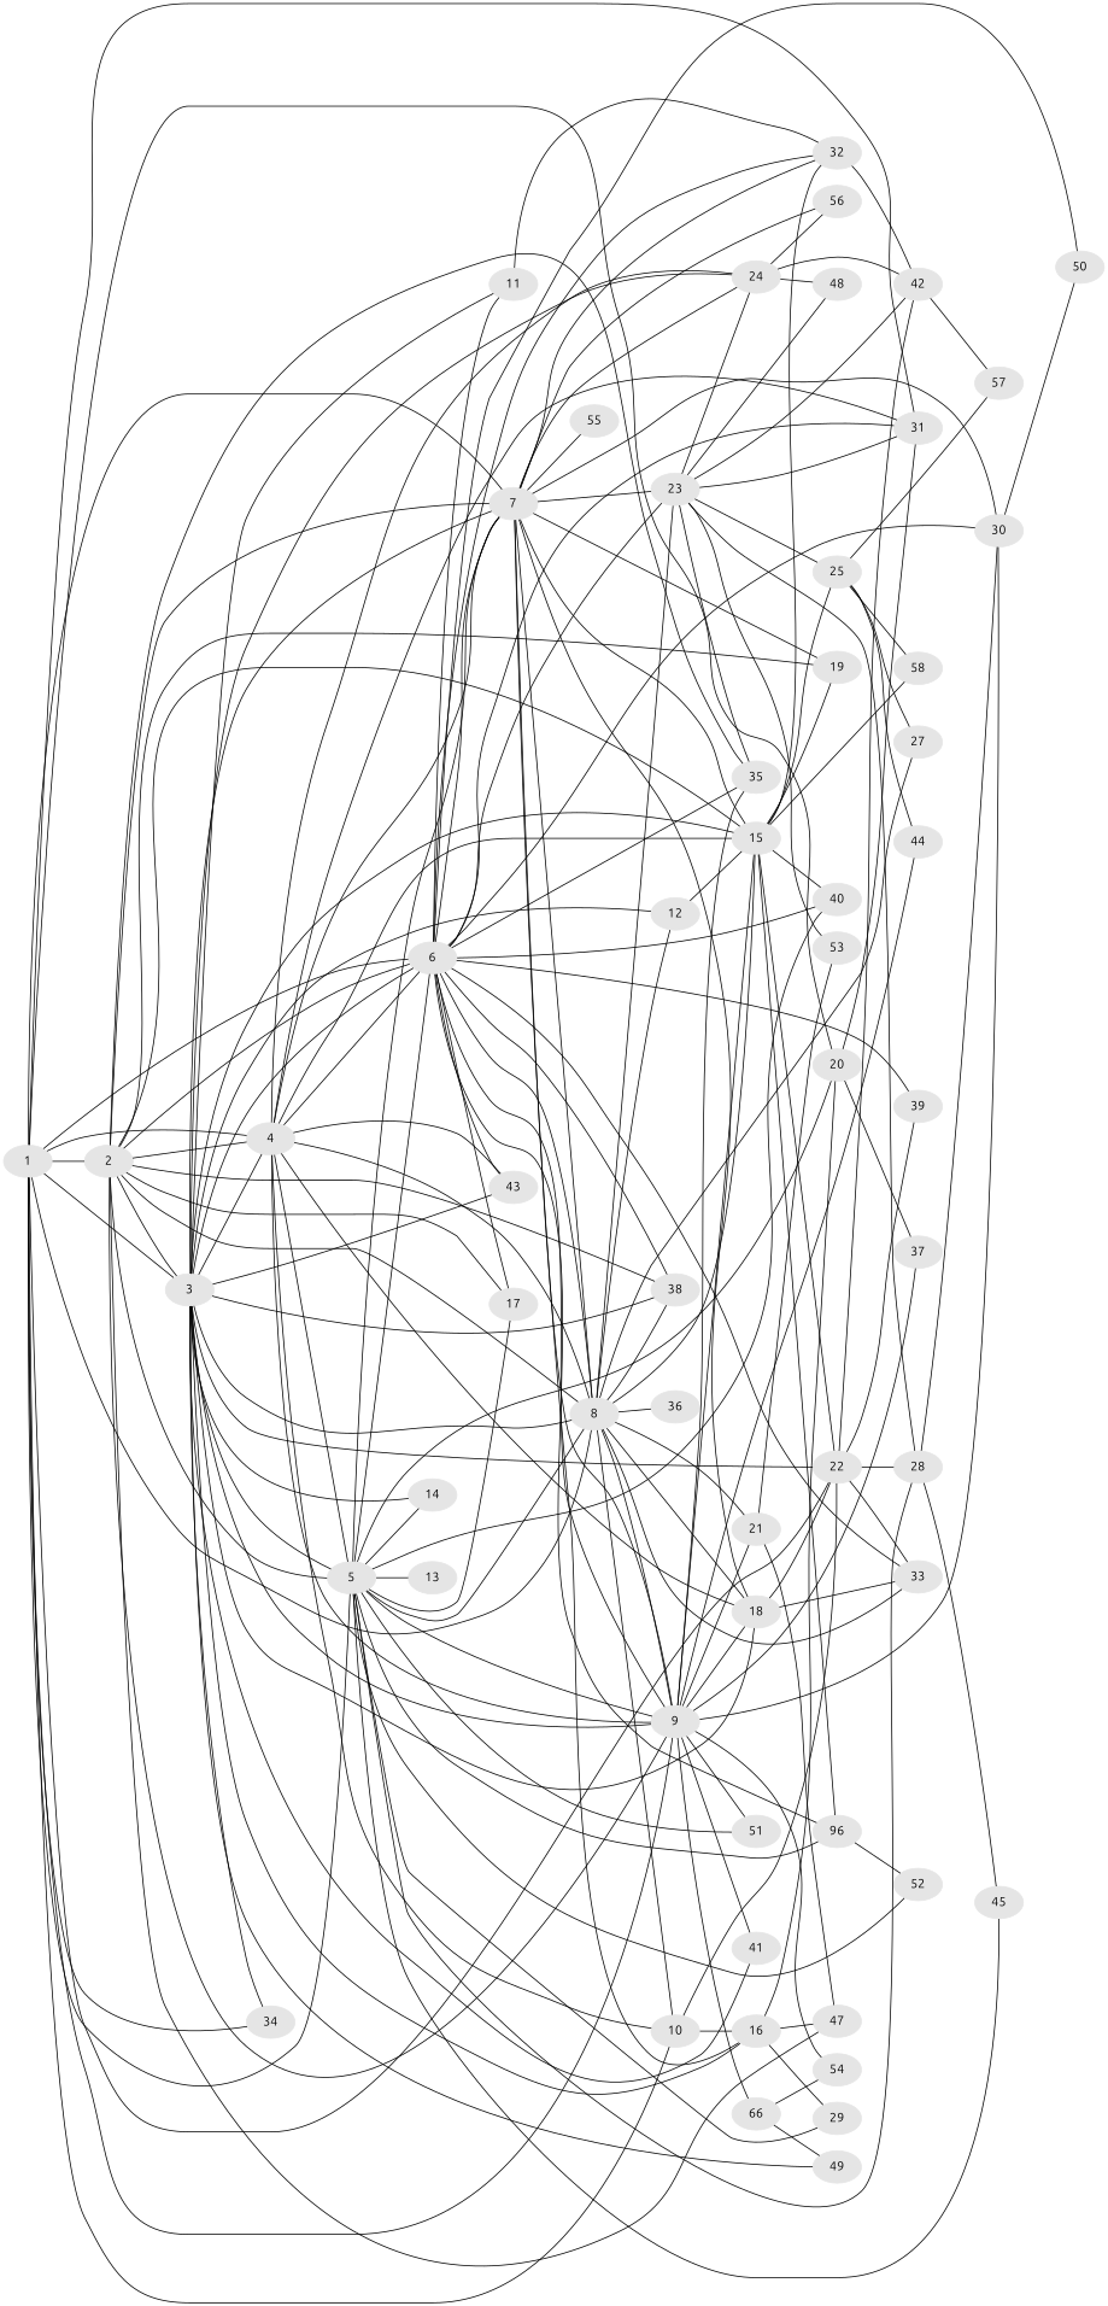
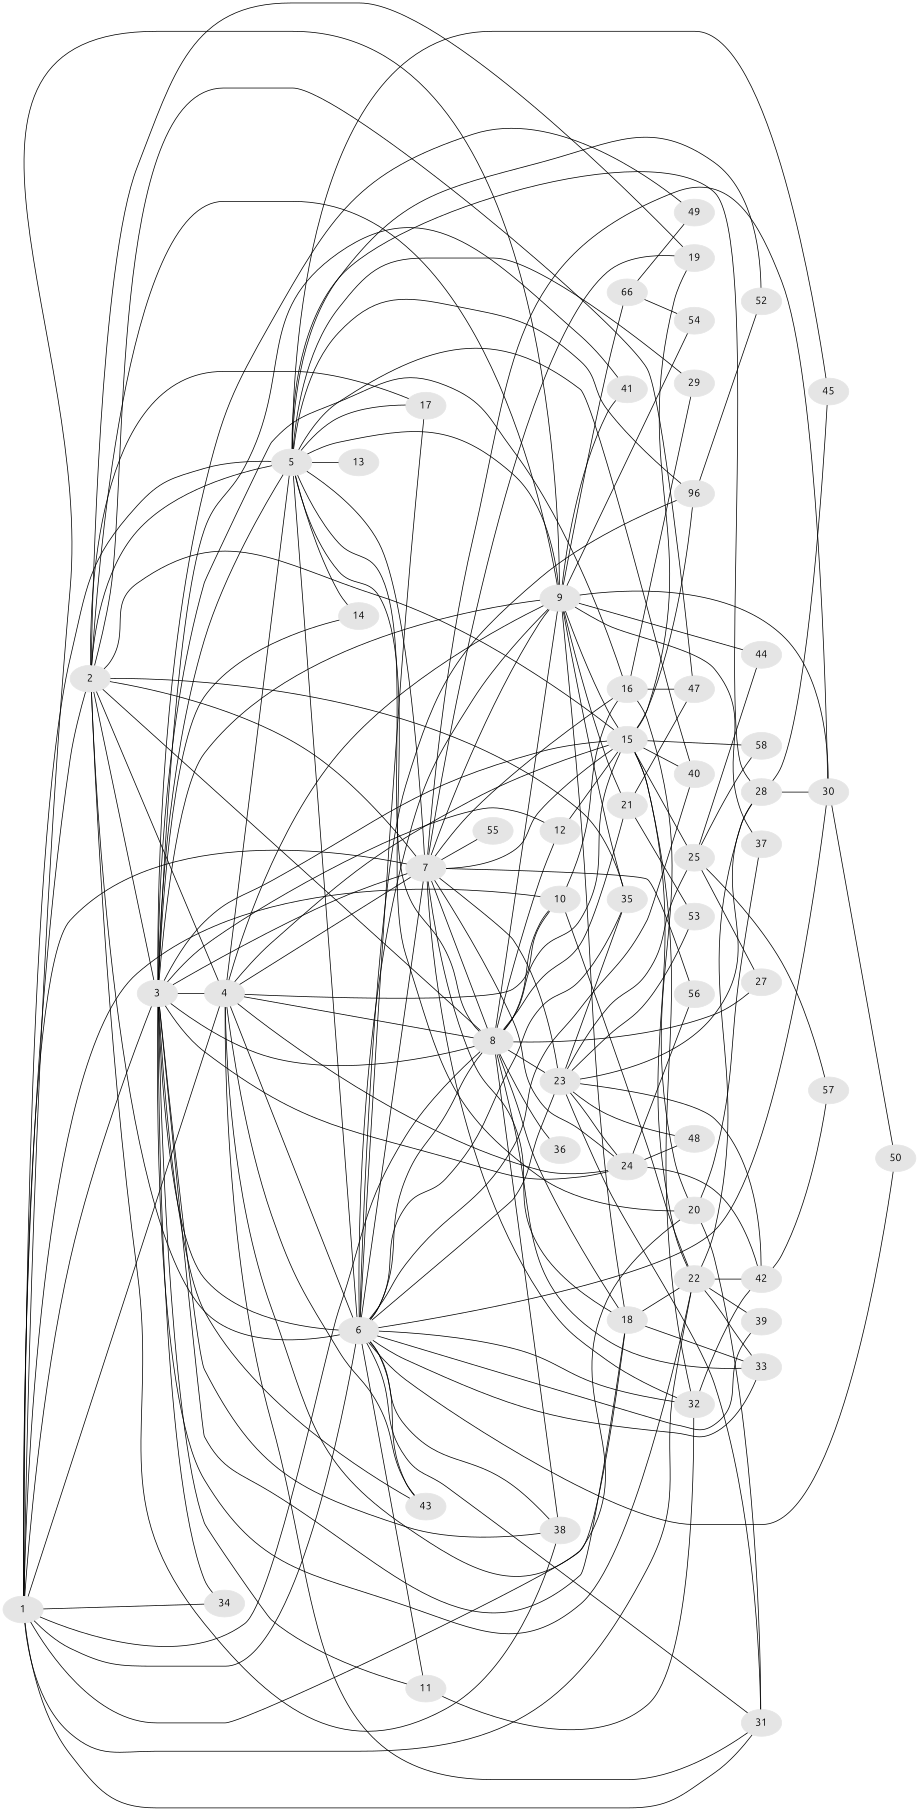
  graph {
    fontname=Ubuntu
    rankdir=LR
    node [color=gray90 fontname=Ubuntu style=filled]
    edge [fontname=Ubuntu weight=1.0]
    1
    2
    3
    4
    5
    6
    7
    8
    9
    10
    20
    22
    31
    34
    15
    17
    19
    35
    38
    47
    11
    12
    14
    16
    18
    24
    41
    43
    49
    13
    n31 [label=96]
    28
    29
    40
    45
-   51
    52
    23
    30
    32
    33
    39
    50
    55
    56
    21
    27
    36
    37
    44
    n51 [label=66]
    54
    42
    25
    58
    48
    53
    57
    1 -- 2
    1 -- 3
    1 -- 4 [weight=2.0]
    1 -- 5
    1 -- 6
    1 -- 7
    1 -- 8
    1 -- 9 [weight=2.0]
    1 -- 10
    1 -- 20 [weight=4.0]
    1 -- 22 [weight=2.0]
    1 -- 31
    1 -- 34
    2 -- 3
    2 -- 4 [weight=3.0]
    2 -- 5
    2 -- 6
    2 -- 7 [weight=2.0]
    2 -- 8
    2 -- 9 [weight=2.0]
    2 -- 15
    2 -- 17 [weight=2.0]
    2 -- 19
    2 -- 35
    2 -- 38
    2 -- 47
    3 -- 4 [weight=3.0]
    3 -- 5
    3 -- 6
    3 -- 7
    3 -- 8
    3 -- 9
    3 -- 22
    3 -- 34
    3 -- 15
    3 -- 38 [weight=2.0]
    3 -- 11
    3 -- 12 [weight=2.0]
    3 -- 14
    3 -- 16
    3 -- 18
    3 -- 24
    3 -- 41
    3 -- 43
    3 -- 49
    4 -- 5 [weight=4.0]
    4 -- 6 [weight=3.0]
    4 -- 7 [weight=2.0]
    4 -- 8 [weight=3.0]
    4 -- 9 [weight=2.0]
    4 -- 10
    4 -- 31
    4 -- 15 [weight=7.0]
    4 -- 18 [weight=6.0]
    4 -- 24
    4 -- 43
    5 -- 6
    5 -- 7
    5 -- 8
    5 -- 9
    5 -- 20 [weight=2.0]
    5 -- 17
    5 -- 14
    5 -- 13
    5 -- n31
    5 -- 28
    5 -- 29
    5 -- 40
    5 -- 45
-   5 -- 51
    5 -- 52
    6 -- 7
    6 -- 8
    6 -- 9
    6 -- 31
    6 -- 17
    6 -- 35
    6 -- 38
    6 -- 11
    6 -- 43
    6 -- n31
    6 -- 40
    6 -- 23
    6 -- 30
    6 -- 32
    6 -- 33
    6 -- 39
    6 -- 50
    7 -- 8
    7 -- 9
    7 -- 15
    7 -- 19
    7 -- 16
    7 -- 18
    7 -- 24
    7 -- 23
    7 -- 30
    7 -- 32
    7 -- 55
    7 -- 56
    8 -- 9
    8 -- 10
    8 -- 15
    8 -- 38
    8 -- 12
    8 -- 18
    8 -- 23
    8 -- 33
    8 -- 21
    8 -- 27
    8 -- 36
    9 -- 15
    9 -- 35
    9 -- 18 [weight=2.0]
    9 -- 41
-   9 -- 51
    9 -- 30
    9 -- 21
    9 -- 37
    9 -- 44
    9 -- n51
    9 -- 54
    10 -- 22
    10 -- 16
    20 -- 31
    20 -- 37
    22 -- 28
    22 -- 33
    22 -- 39
    22 -- 42
    15 -- 22
    15 -- 19
    15 -- n31
    15 -- 40
    15 -- 32
    15 -- 25
    15 -- 58
    11 -- 32
    12 -- 15
    16 -- 20
    16 -- 47 [weight=2.0]
    16 -- 29
    18 -- 22
    18 -- 33
    24 -- 56
    24 -- 42
    24 -- 48
    n31 -- 52
    28 -- 45
    28 -- 30
    23 -- 31
    23 -- 35 [weight=2.0]
    23 -- 24
    23 -- 28
    23 -- 42
    23 -- 25
    23 -- 48
    23 -- 53
    30 -- 50
    32 -- 42
    21 -- 47
    21 -- 53
    n51 -- 49
    n51 -- 54
    42 -- 57
    25 -- 27
    25 -- 44
    25 -- 58
    25 -- 57
  }
